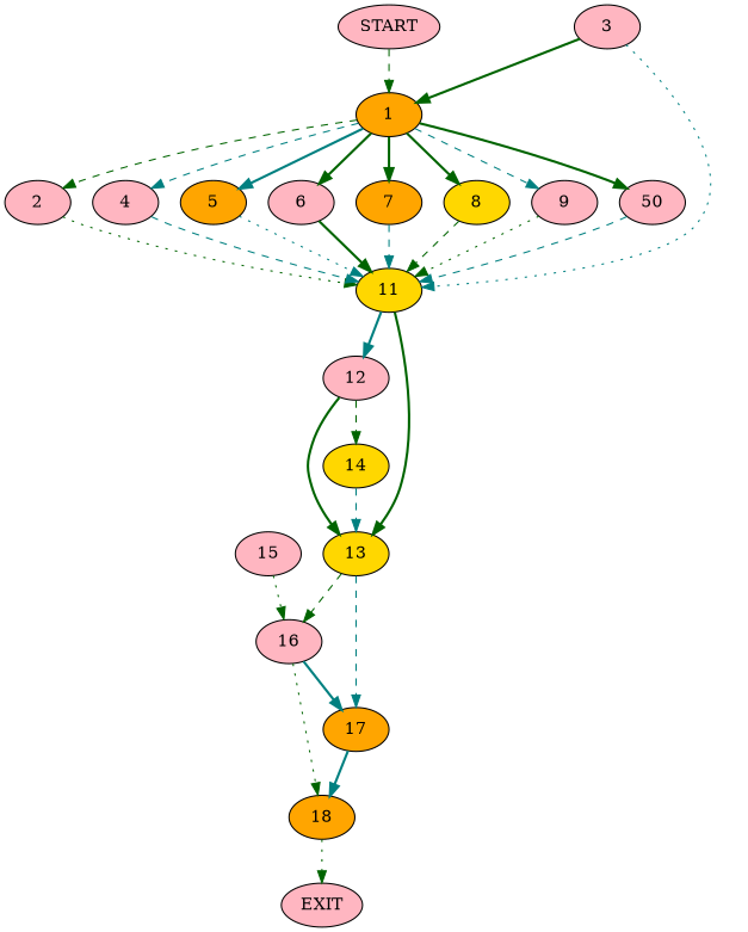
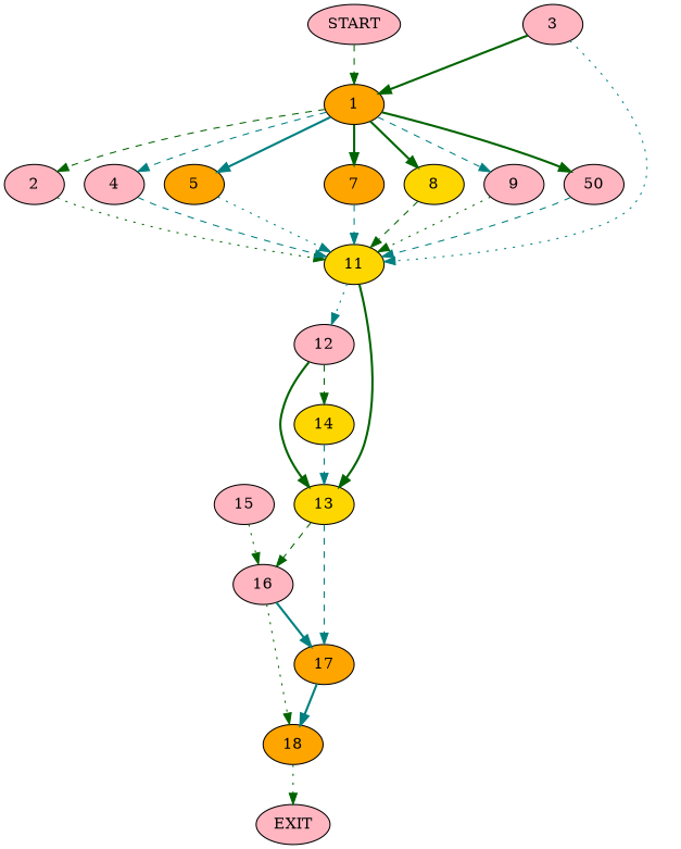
  digraph {
    fontname="DejaVu Serif"
    node [fillcolor=lightpink fontname="DejaVu Serif" style=filled]
    edge [color=darkgreen fontname="DejaVu Serif" style=dashed]
    n1 [label=START]
    1 [fillcolor=orange]
    2
    4
    5 [fillcolor=orange]
-   6
    7 [fillcolor=orange]
    8 [fillcolor=gold]
    9
    n10 [label=50]
    n11 [label=EXIT]
    11 [fillcolor=gold]
    3
    12
    13 [fillcolor=gold]
    14 [fillcolor=gold]
    16
    17 [fillcolor=orange]
    15
    18 [fillcolor=orange]
    n1 -> 1
    1 -> 2
    1 -> 4 [color=teal]
    1 -> 5 [color=teal style=bold]
-   1 -> 6 [style=bold]
    1 -> 7 [style=bold]
    1 -> 8 [style=bold]
    1 -> 9 [color=teal]
    1 -> n10 [style=bold]
    2 -> 11 [style=dotted]
    4 -> 11 [color=teal]
    5 -> 11 [color=teal style=dotted]
-   6 -> 11 [style=bold]
    7 -> 11 [color=teal]
    8 -> 11
    9 -> 11 [style=dotted]
    n10 -> 11 [color=teal]
-   11 -> 12 [color=teal style=bold]
+   11 -> 12 [color=teal style=dotted]
    11 -> 13 [style=bold]
    3 -> 1 [style=bold]
    3 -> 11 [color=teal style=dotted]
    12 -> 13 [style=bold]
    12 -> 14
    13 -> 16
    13 -> 17 [color=teal]
    14 -> 13 [color=teal]
    16 -> 17 [color=teal style=bold]
    16 -> 18 [style=dotted]
    17 -> 18 [color=teal style=bold]
    15 -> 16 [style=dotted]
    18 -> n11 [style=dotted]
  }
